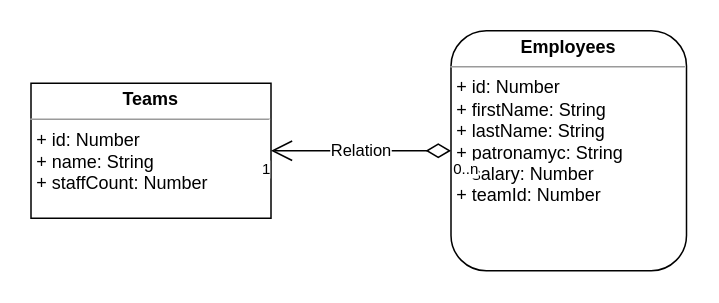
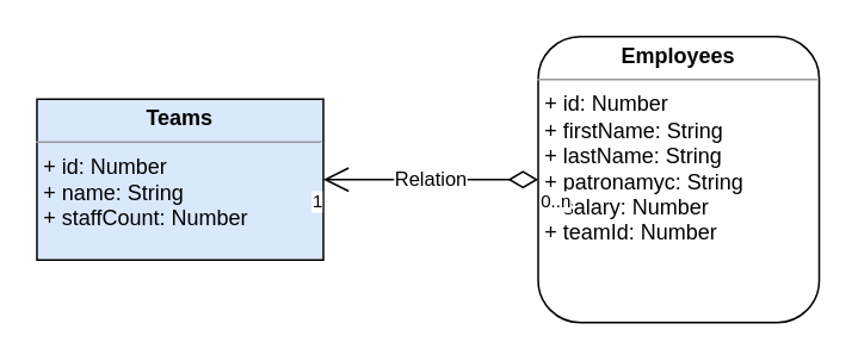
  <mxCell id="0" />
  <mxCell id="1" parent="0" />
- <mxCell id="2" value="&lt;p style=&quot;margin: 0px ; margin-top: 4px ; text-align: center&quot;&gt;&lt;b&gt;Teams&lt;/b&gt;&lt;/p&gt;&lt;hr size=&quot;1&quot;&gt;&lt;p style=&quot;margin: 0px ; margin-left: 4px&quot;&gt;+ id: Number&lt;/p&gt;&lt;p style=&quot;margin: 0px ; margin-left: 4px&quot;&gt;+ name: String&lt;/p&gt;&lt;p style=&quot;margin: 0px ; margin-left: 4px&quot;&gt;+ staffCount: Number&lt;/p&gt;" style="verticalAlign=top;align=left;overflow=fill;fontSize=12;fontFamily=Helvetica;html=1;" vertex="1" parent="1"><mxGeometry x="20" y="55" width="160" height="90" as="geometry" /></mxCell>
+ <mxCell id="2" value="&lt;p style=&quot;margin: 0px ; margin-top: 4px ; text-align: center&quot;&gt;&lt;b&gt;Teams&lt;/b&gt;&lt;/p&gt;&lt;hr size=&quot;1&quot;&gt;&lt;p style=&quot;margin: 0px ; margin-left: 4px&quot;&gt;+ id: Number&lt;/p&gt;&lt;p style=&quot;margin: 0px ; margin-left: 4px&quot;&gt;+ name: String&lt;/p&gt;&lt;p style=&quot;margin: 0px ; margin-left: 4px&quot;&gt;+ staffCount: Number&lt;/p&gt;" style="verticalAlign=top;align=left;overflow=fill;fontSize=12;fontFamily=Helvetica;html=1;fillColor=#dae8fc;" vertex="1" parent="1"><mxGeometry x="20" y="55" width="160" height="90" as="geometry" /></mxCell>
  <mxCell id="3" value="&lt;p style=&quot;margin: 0px ; margin-top: 4px ; text-align: center&quot;&gt;&lt;b&gt;Employees&lt;/b&gt;&lt;/p&gt;&lt;hr size=&quot;1&quot;&gt;&lt;p style=&quot;margin: 0px ; margin-left: 4px&quot;&gt;+ id: Number&lt;/p&gt;&lt;p style=&quot;margin: 0px ; margin-left: 4px&quot;&gt;+ firstName: String&lt;/p&gt;&lt;p style=&quot;margin: 0px ; margin-left: 4px&quot;&gt;+ lastName: String&lt;br&gt;&lt;/p&gt;&lt;p style=&quot;margin: 0px ; margin-left: 4px&quot;&gt;+ patronamyc: String&lt;br&gt;&lt;/p&gt;&lt;p style=&quot;margin: 0px ; margin-left: 4px&quot;&gt;+ salary: Number&lt;/p&gt;&lt;p style=&quot;margin: 0px ; margin-left: 4px&quot;&gt;+ teamId: Number&lt;/p&gt;" style="verticalAlign=top;align=left;overflow=fill;fontSize=12;fontFamily=Helvetica;html=1;rounded=1;" vertex="1" parent="1"><mxGeometry x="300" y="20" width="157" height="160" as="geometry" /></mxCell>
  <mxCell id="4" value="Relation" style="endArrow=open;html=1;endSize=12;startArrow=diamondThin;startSize=14;startFill=0;edgeStyle=orthogonalEdgeStyle;entryX=1;entryY=0.5;entryDx=0;entryDy=0;exitX=0;exitY=0.5;exitDx=0;exitDy=0;" edge="1" parent="1" source="3" target="2"><mxGeometry relative="1" as="geometry"><mxPoint x="170" y="210" as="sourcePoint" /><mxPoint x="320" y="350" as="targetPoint" /></mxGeometry></mxCell>
  <mxCell id="5" value="0..n" style="resizable=0;html=1;align=left;verticalAlign=top;labelBackgroundColor=#ffffff;fontSize=10;" connectable="0" vertex="1" parent="4"><mxGeometry x="-1" relative="1" as="geometry" /></mxCell>
  <mxCell id="6" value="1" style="resizable=0;html=1;align=right;verticalAlign=top;labelBackgroundColor=#ffffff;fontSize=10;" connectable="0" vertex="1" parent="4"><mxGeometry x="1" relative="1" as="geometry" /></mxCell>
